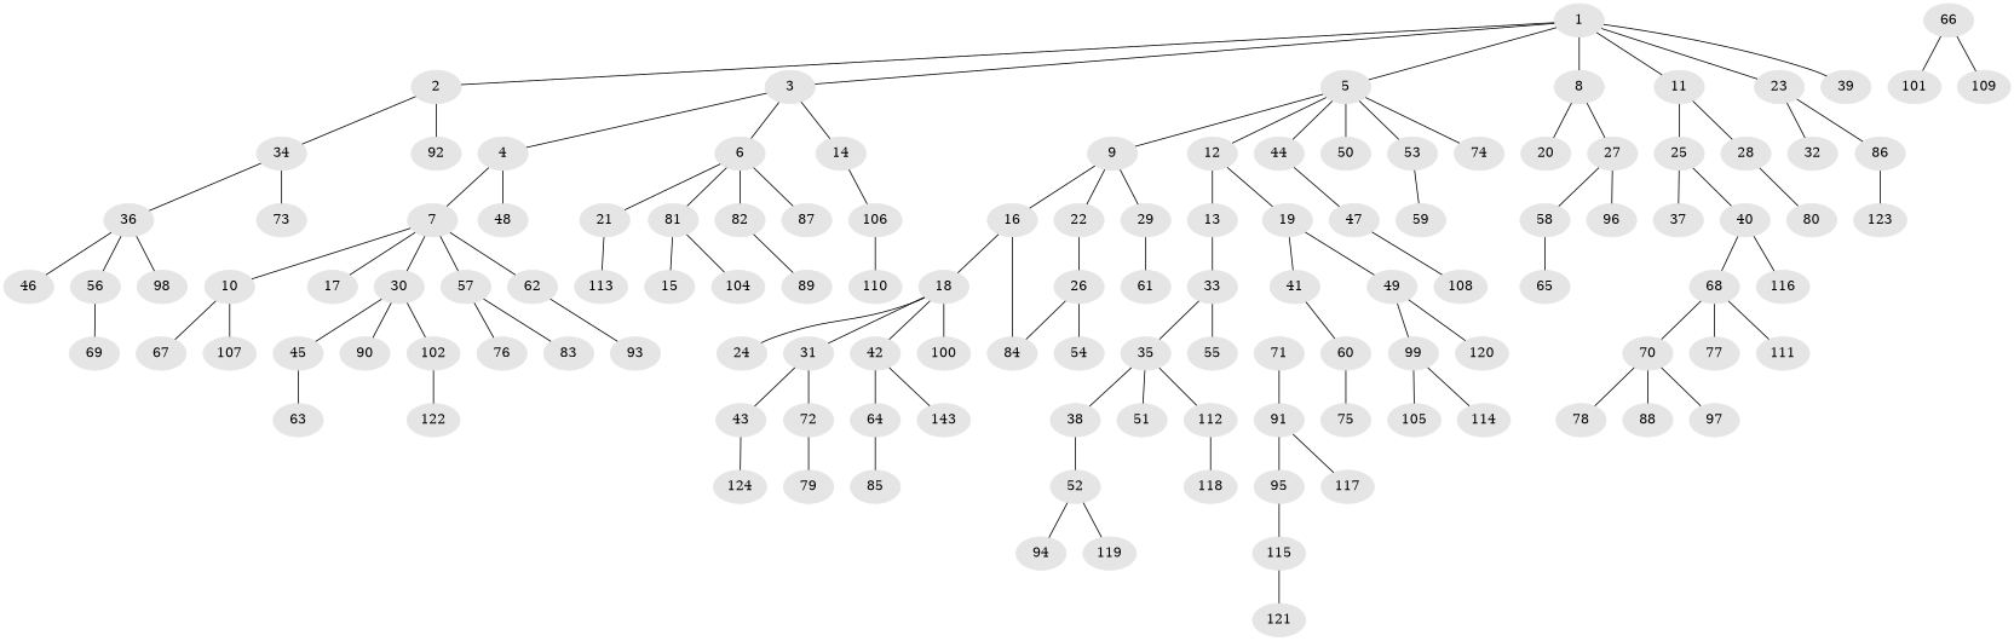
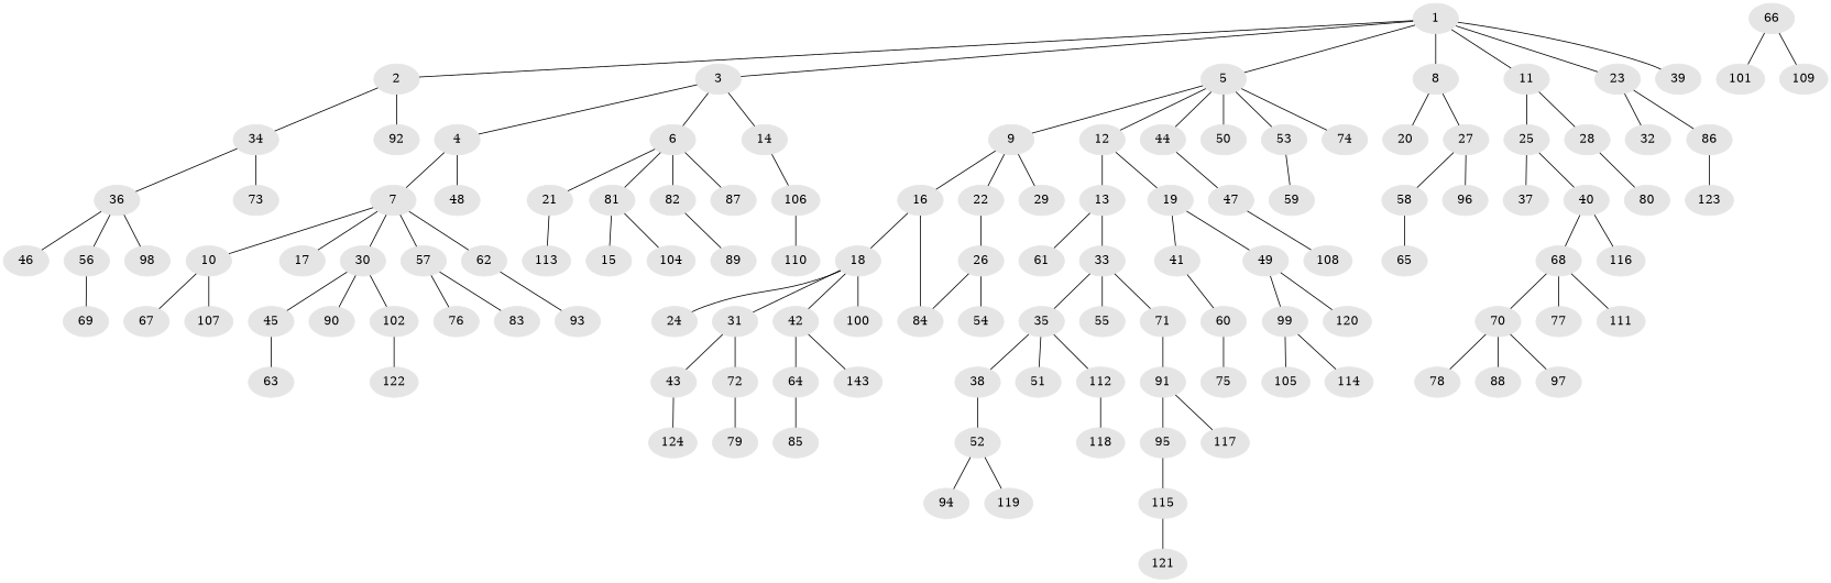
  graph {
    node [color=gray90 style=filled]
    1
    2
    3
    5
    8
    11
    23
    39
    34
    92
    4
    6
    14
    9
    12
    44
    50
    53
    74
    20
    27
    25
    28
    32
    86
    36
    73
    7
    48
    21
    81
    82
    87
    106
    10
    17
    30
    57
    62
    16
    22
    29
    13
    19
    47
    59
    113
    15
    104
    89
    67
    107
    45
    90
    102
    76
    83
    93
    58
    96
    18
    84
    26
    61
    37
    40
    80
    33
    41
    49
    35
    55
    71
    110
    24
    31
    42
    100
    43
    72
    64
    n82 [label=143]
    60
    99
    120
    54
    123
    68
    116
    66
    101
    109
    65
    63
    122
    124
    79
    38
    51
    112
    91
    46
    56
    98
    52
    118
    69
    94
    119
    70
    77
    111
    75
    85
    108
    105
    114
    78
    88
    97
    95
    117
    115
    121
    1 -- 2
    1 -- 3
    1 -- 5
    1 -- 8
    1 -- 11
    1 -- 23
    1 -- 39
    2 -- 34
    2 -- 92
    3 -- 4
    3 -- 6
    3 -- 14
    5 -- 9
    5 -- 12
    5 -- 44
    5 -- 50
    5 -- 53
    5 -- 74
    8 -- 20
    8 -- 27
    11 -- 25
    11 -- 28
    23 -- 32
    23 -- 86
    34 -- 36
    34 -- 73
    4 -- 7
    4 -- 48
    6 -- 21
    6 -- 81
    6 -- 82
    6 -- 87
    14 -- 106
    9 -- 16
    9 -- 22
    9 -- 29
    12 -- 13
    12 -- 19
    44 -- 47
    53 -- 59
    27 -- 58
    27 -- 96
    25 -- 37
    25 -- 40
    28 -- 80
    86 -- 123
    36 -- 46
    36 -- 56
    36 -- 98
    7 -- 10
    7 -- 17
    7 -- 30
    7 -- 57
    7 -- 62
    21 -- 113
    81 -- 15
    81 -- 104
    82 -- 89
    106 -- 110
    10 -- 67
    10 -- 107
    30 -- 45
    30 -- 90
    30 -- 102
    57 -- 76
    57 -- 83
    62 -- 93
    16 -- 18
    16 -- 84
    22 -- 26
-   29 -- 61
+   13 -- 61
    13 -- 33
    19 -- 41
    19 -- 49
    47 -- 108
    45 -- 63
    102 -- 122
    58 -- 65
    18 -- 24
    18 -- 31
    18 -- 42
    18 -- 100
    26 -- 84
    26 -- 54
    40 -- 68
    40 -- 116
    33 -- 35
    33 -- 55
+   33 -- 71
    41 -- 60
    49 -- 99
    49 -- 120
    35 -- 38
    35 -- 51
    35 -- 112
    71 -- 91
    31 -- 43
    31 -- 72
    42 -- 64
    42 -- n82
    43 -- 124
    72 -- 79
    64 -- 85
    60 -- 75
    99 -- 105
    99 -- 114
    68 -- 70
    68 -- 77
    68 -- 111
    66 -- 101
    66 -- 109
    38 -- 52
    112 -- 118
    91 -- 95
    91 -- 117
    56 -- 69
    52 -- 94
    52 -- 119
    70 -- 78
    70 -- 88
    70 -- 97
    95 -- 115
    115 -- 121
  }
